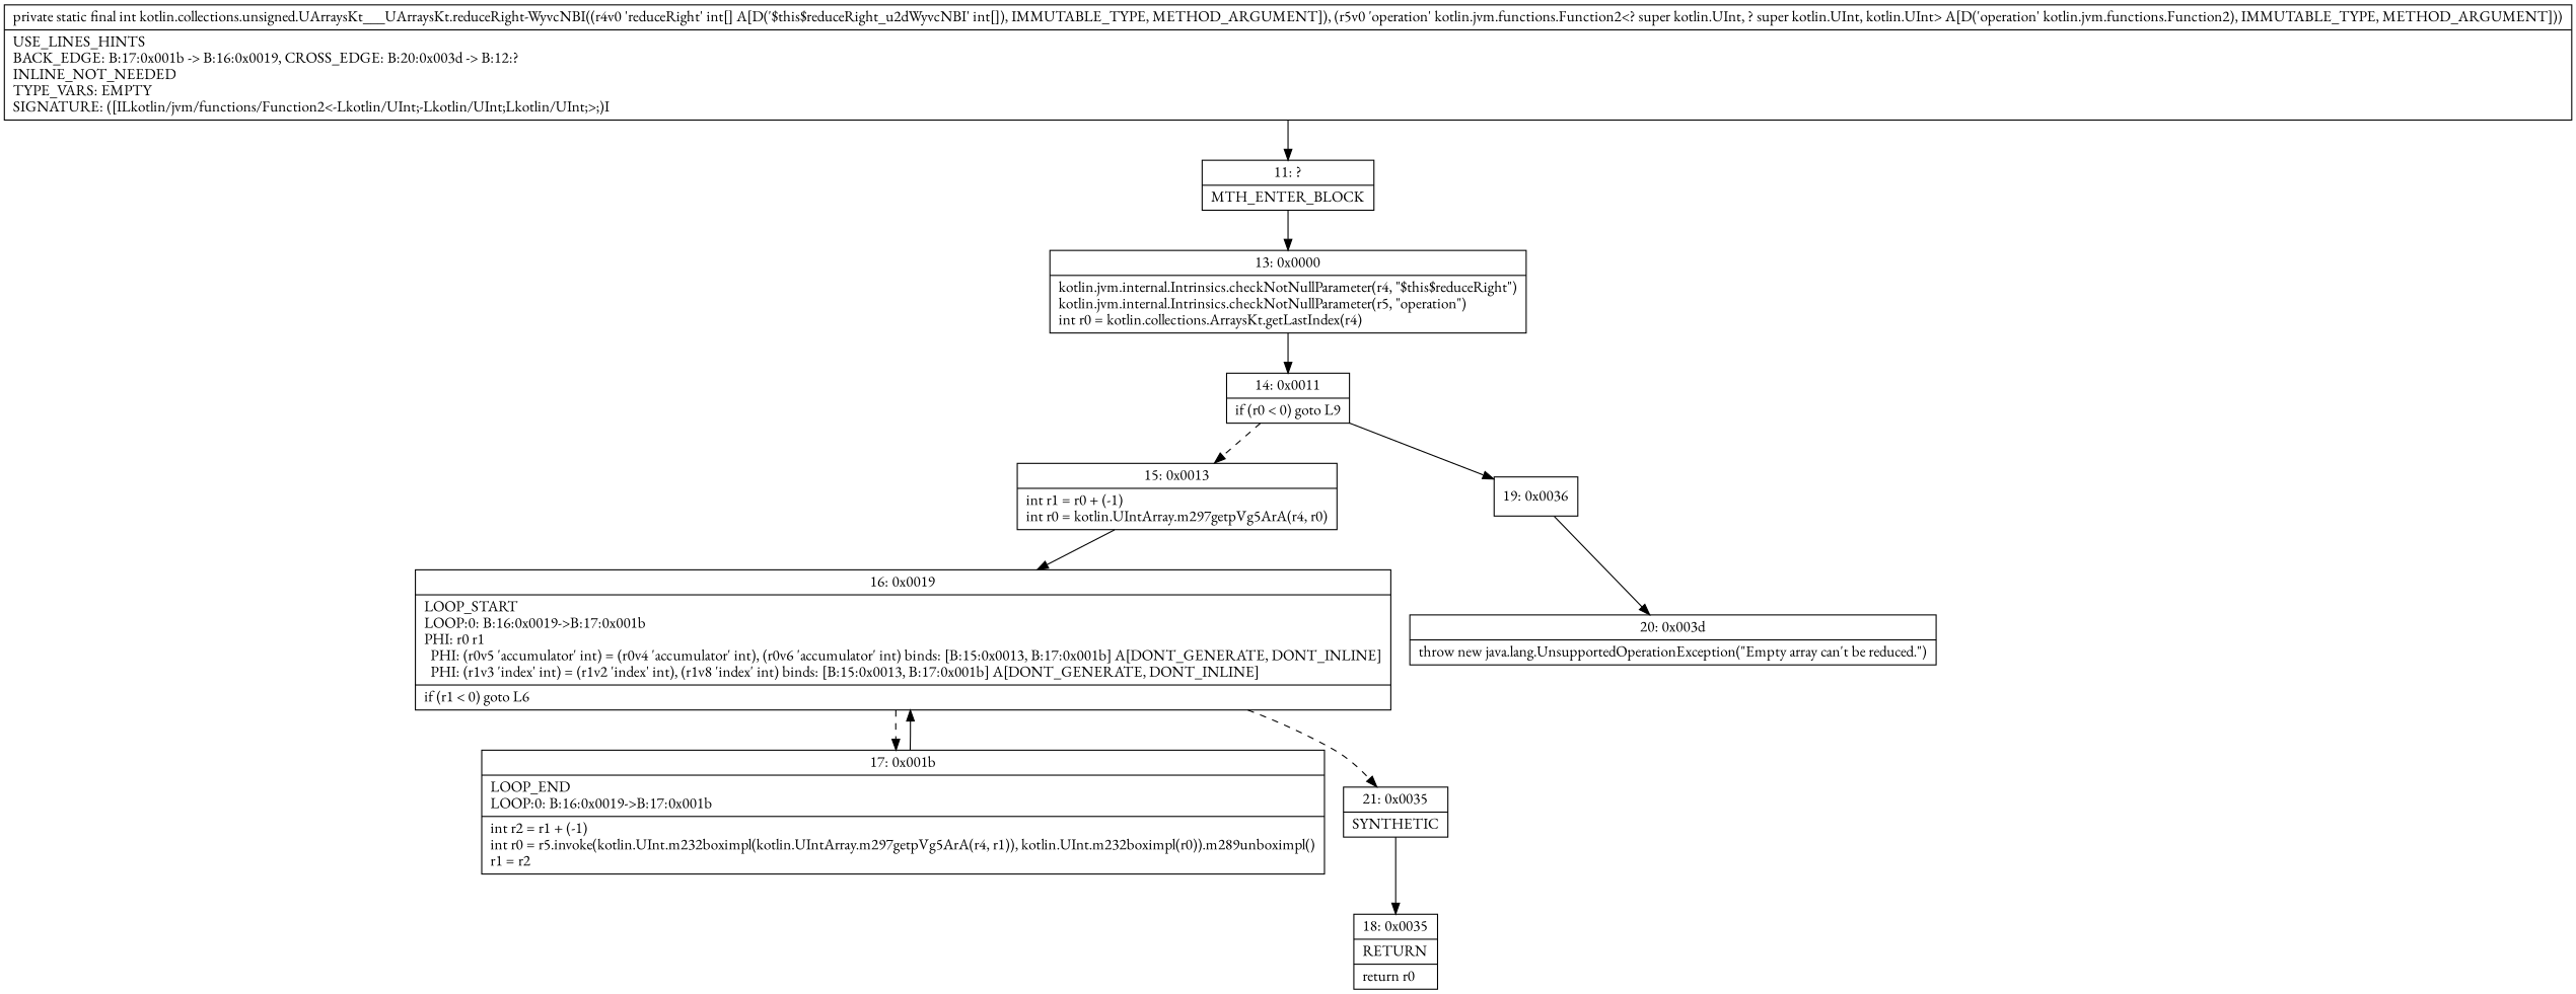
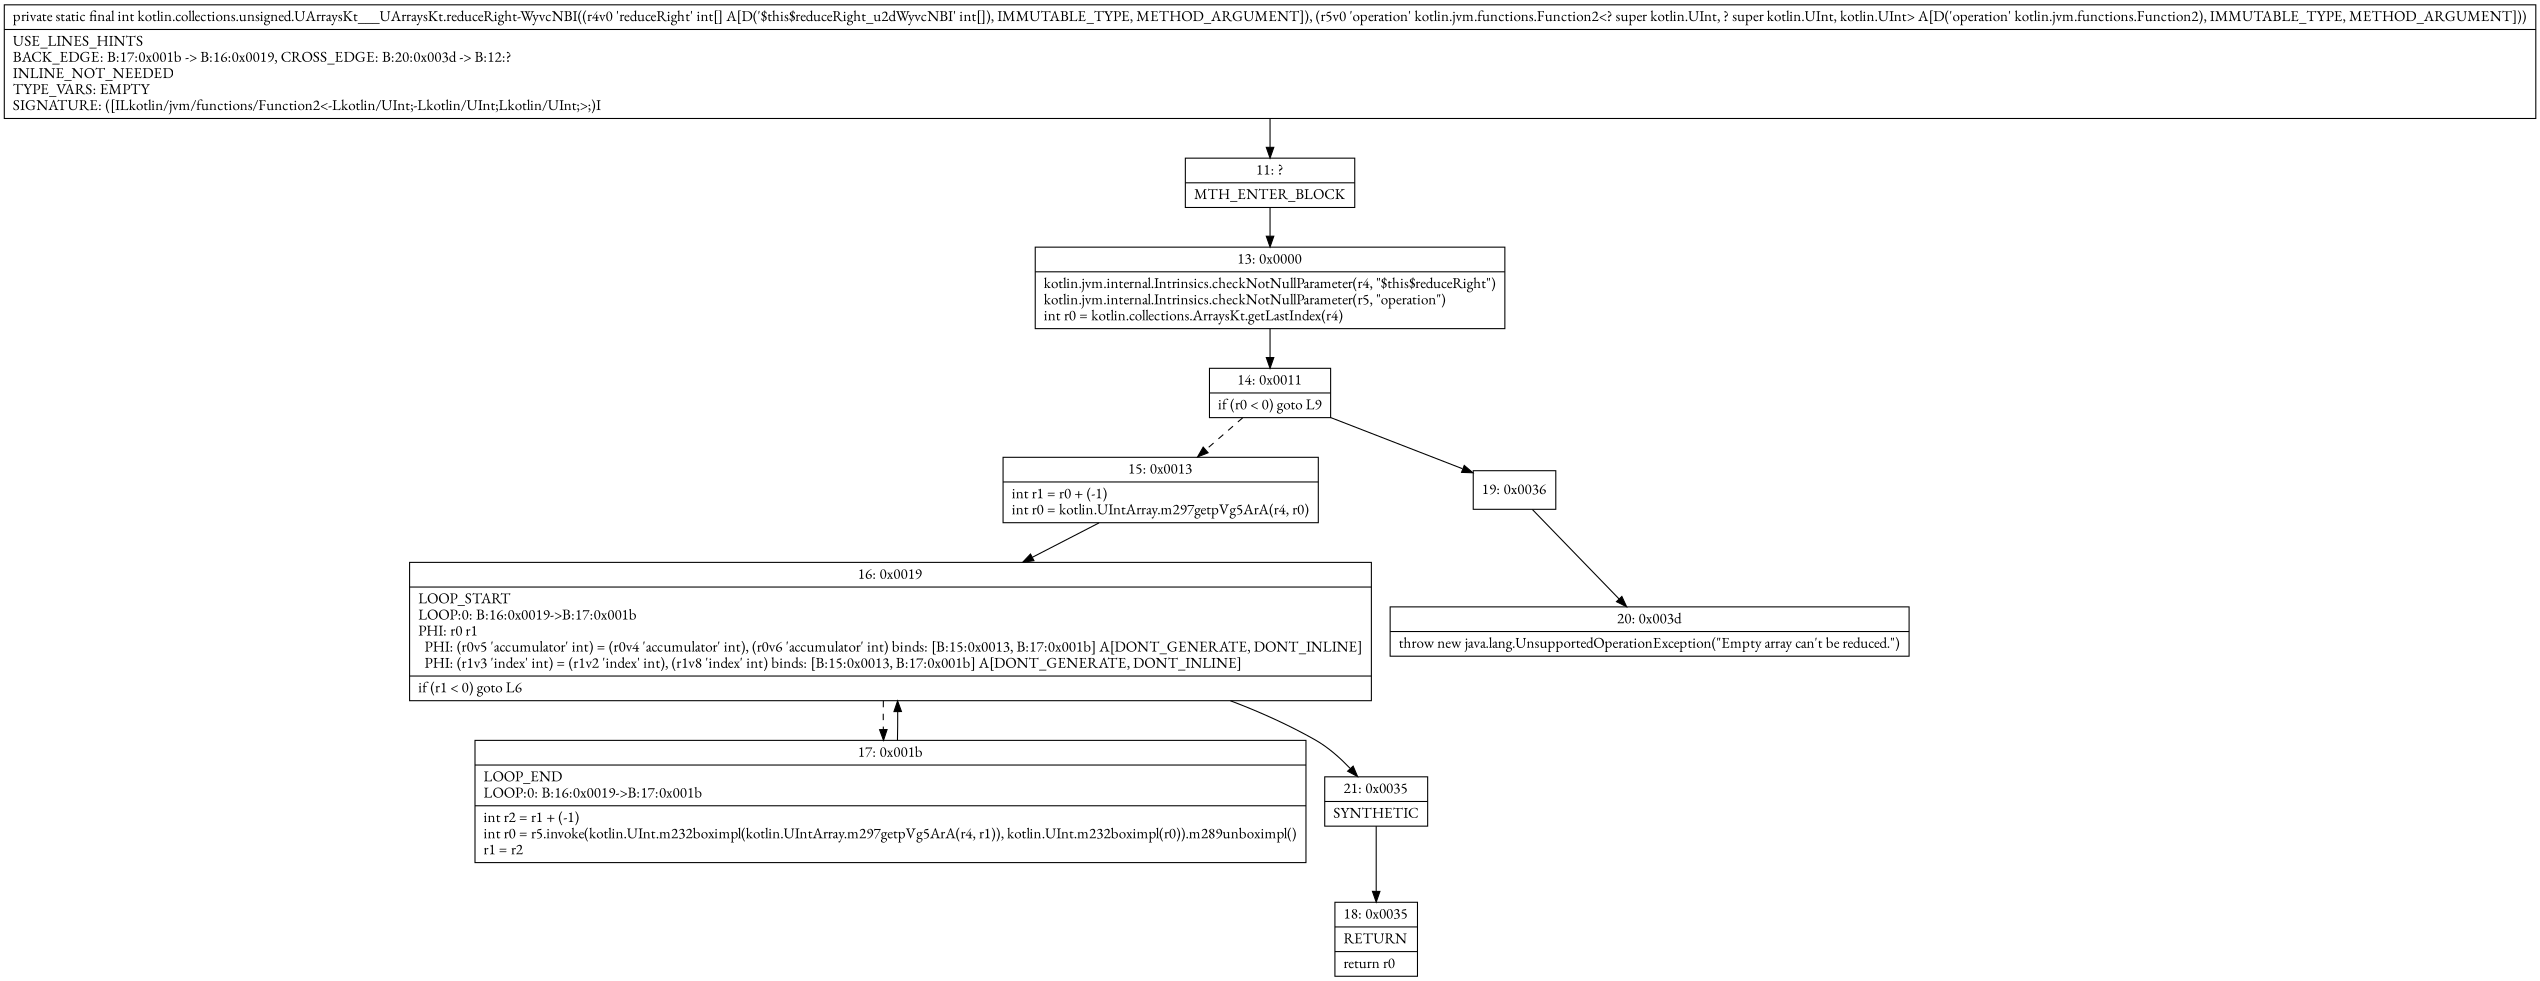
  digraph {
    fontname="EB Garamond"
    node [fontname="EB Garamond" shape=record]
    edge [fontname="EB Garamond"]
    n1 [label="{11\:\ ?|MTH_ENTER_BLOCK\l}"]
    n2 [label="{13\:\ 0x0000|kotlin.jvm.internal.Intrinsics.checkNotNullParameter(r4, \"$this$reduceRight\")\lkotlin.jvm.internal.Intrinsics.checkNotNullParameter(r5, \"operation\")\lint r0 = kotlin.collections.ArraysKt.getLastIndex(r4)\l}"]
    n3 [label="{14\:\ 0x0011|if (r0 \< 0) goto L9\l}"]
    n4 [label="{15\:\ 0x0013|int r1 = r0 + (\-1)\lint r0 = kotlin.UIntArray.m297getpVg5ArA(r4, r0)\l}"]
    n5 [label="{19\:\ 0x0036}"]
    n6 [label="{16\:\ 0x0019|LOOP_START\lLOOP:0: B:16:0x0019\-\>B:17:0x001b\lPHI: r0 r1 \l  PHI: (r0v5 'accumulator' int) = (r0v4 'accumulator' int), (r0v6 'accumulator' int) binds: [B:15:0x0013, B:17:0x001b] A[DONT_GENERATE, DONT_INLINE]\l  PHI: (r1v3 'index' int) = (r1v2 'index' int), (r1v8 'index' int) binds: [B:15:0x0013, B:17:0x001b] A[DONT_GENERATE, DONT_INLINE]\l|if (r1 \< 0) goto L6\l}"]
    n7 [label="{20\:\ 0x003d|throw new java.lang.UnsupportedOperationException(\"Empty array can't be reduced.\")\l}"]
    n8 [label="{17\:\ 0x001b|LOOP_END\lLOOP:0: B:16:0x0019\-\>B:17:0x001b\l|int r2 = r1 + (\-1)\lint r0 = r5.invoke(kotlin.UInt.m232boximpl(kotlin.UIntArray.m297getpVg5ArA(r4, r1)), kotlin.UInt.m232boximpl(r0)).m289unboximpl()\lr1 = r2\l}"]
    n9 [label="{21\:\ 0x0035|SYNTHETIC\l}"]
    n10 [label="{18\:\ 0x0035|RETURN\l|return r0\l}"]
    n11 [label="{private static final int kotlin.collections.unsigned.UArraysKt___UArraysKt.reduceRight\-WyvcNBI((r4v0 'reduceRight' int[] A[D('$this$reduceRight_u2dWyvcNBI' int[]), IMMUTABLE_TYPE, METHOD_ARGUMENT]), (r5v0 'operation' kotlin.jvm.functions.Function2\<? super kotlin.UInt, ? super kotlin.UInt, kotlin.UInt\> A[D('operation' kotlin.jvm.functions.Function2), IMMUTABLE_TYPE, METHOD_ARGUMENT]))  | USE_LINES_HINTS\lBACK_EDGE: B:17:0x001b \-\> B:16:0x0019, CROSS_EDGE: B:20:0x003d \-\> B:12:?\lINLINE_NOT_NEEDED\lTYPE_VARS: EMPTY\lSIGNATURE: ([ILkotlin\/jvm\/functions\/Function2\<\-Lkotlin\/UInt;\-Lkotlin\/UInt;Lkotlin\/UInt;\>;)I\l}"]
    n1 -> n2
    n2 -> n3
    n3 -> n4 [style=dashed]
    n3 -> n5
    n4 -> n6
    n5 -> n7
    n6 -> n8 [style=dashed]
-   n6 -> n9 [style=dashed]
+   n6 -> n9
    n8 -> n6
    n9 -> n10
    n11 -> n1
  }
